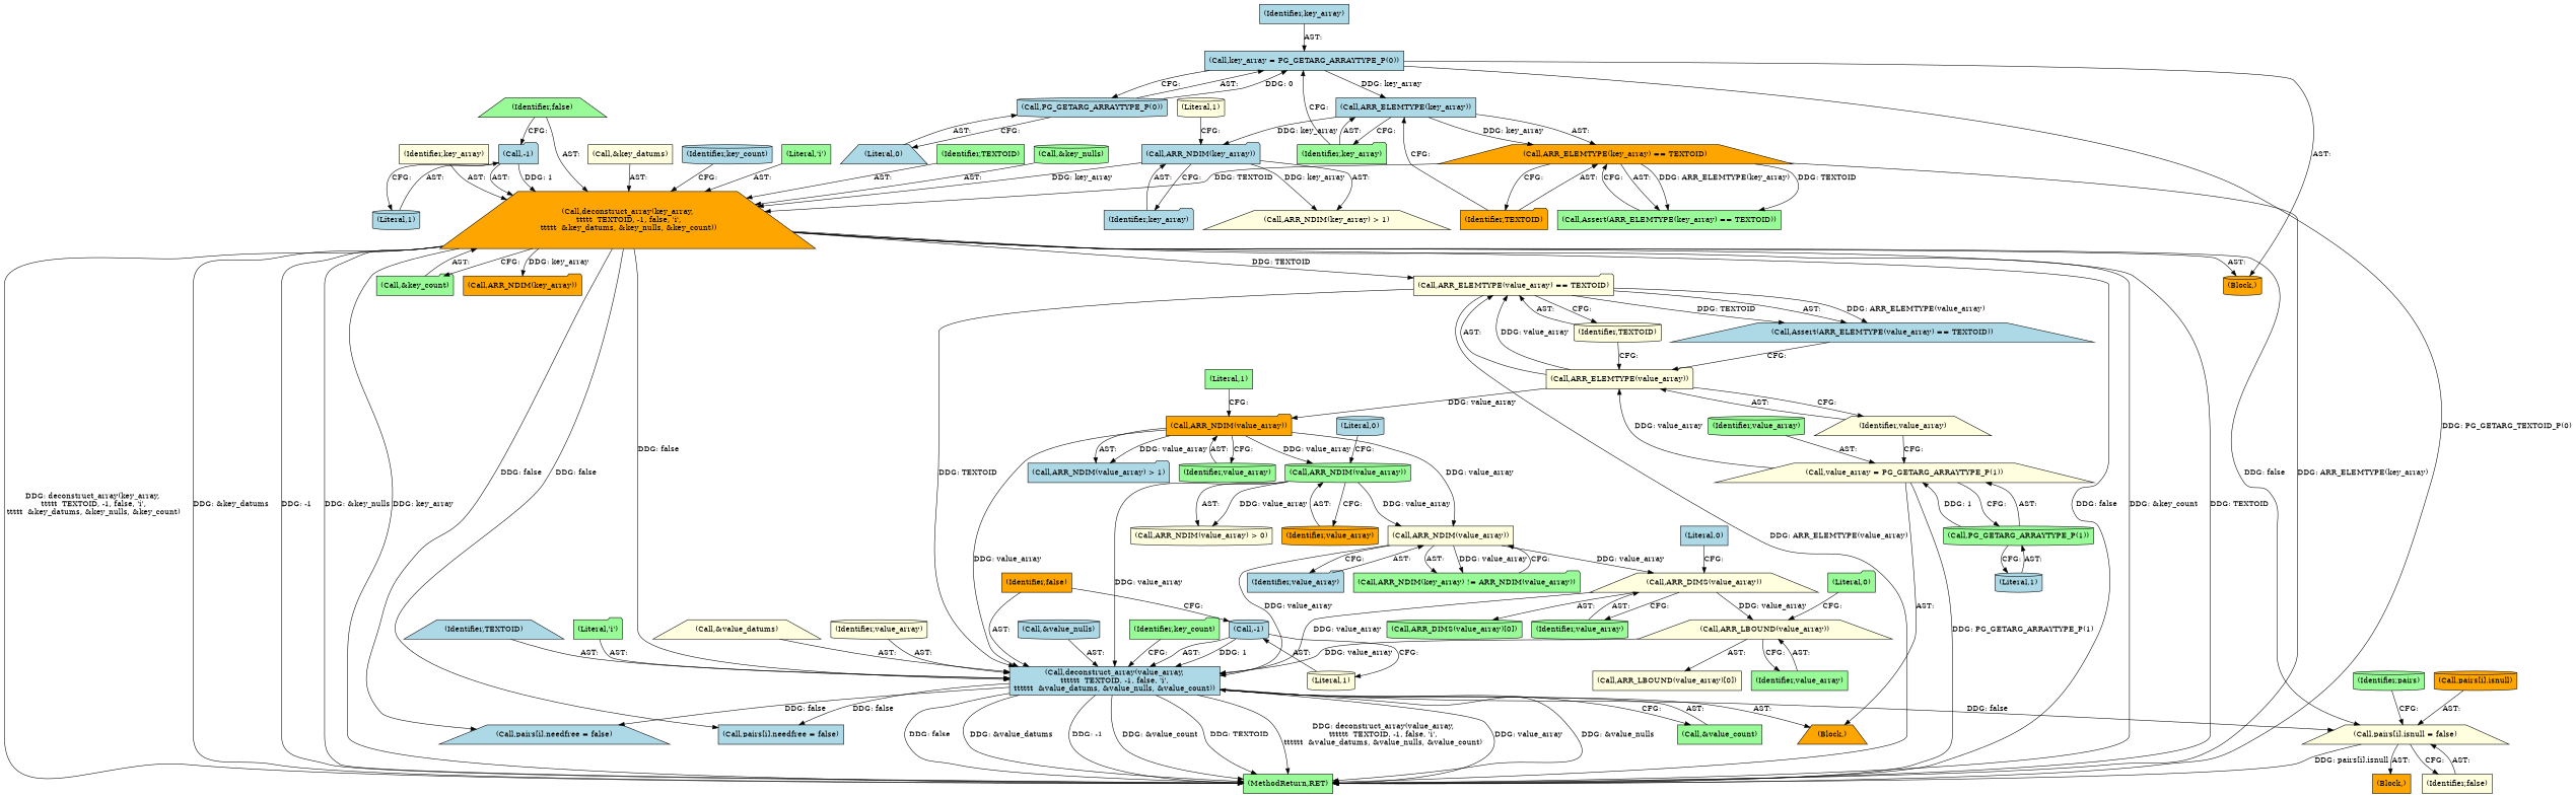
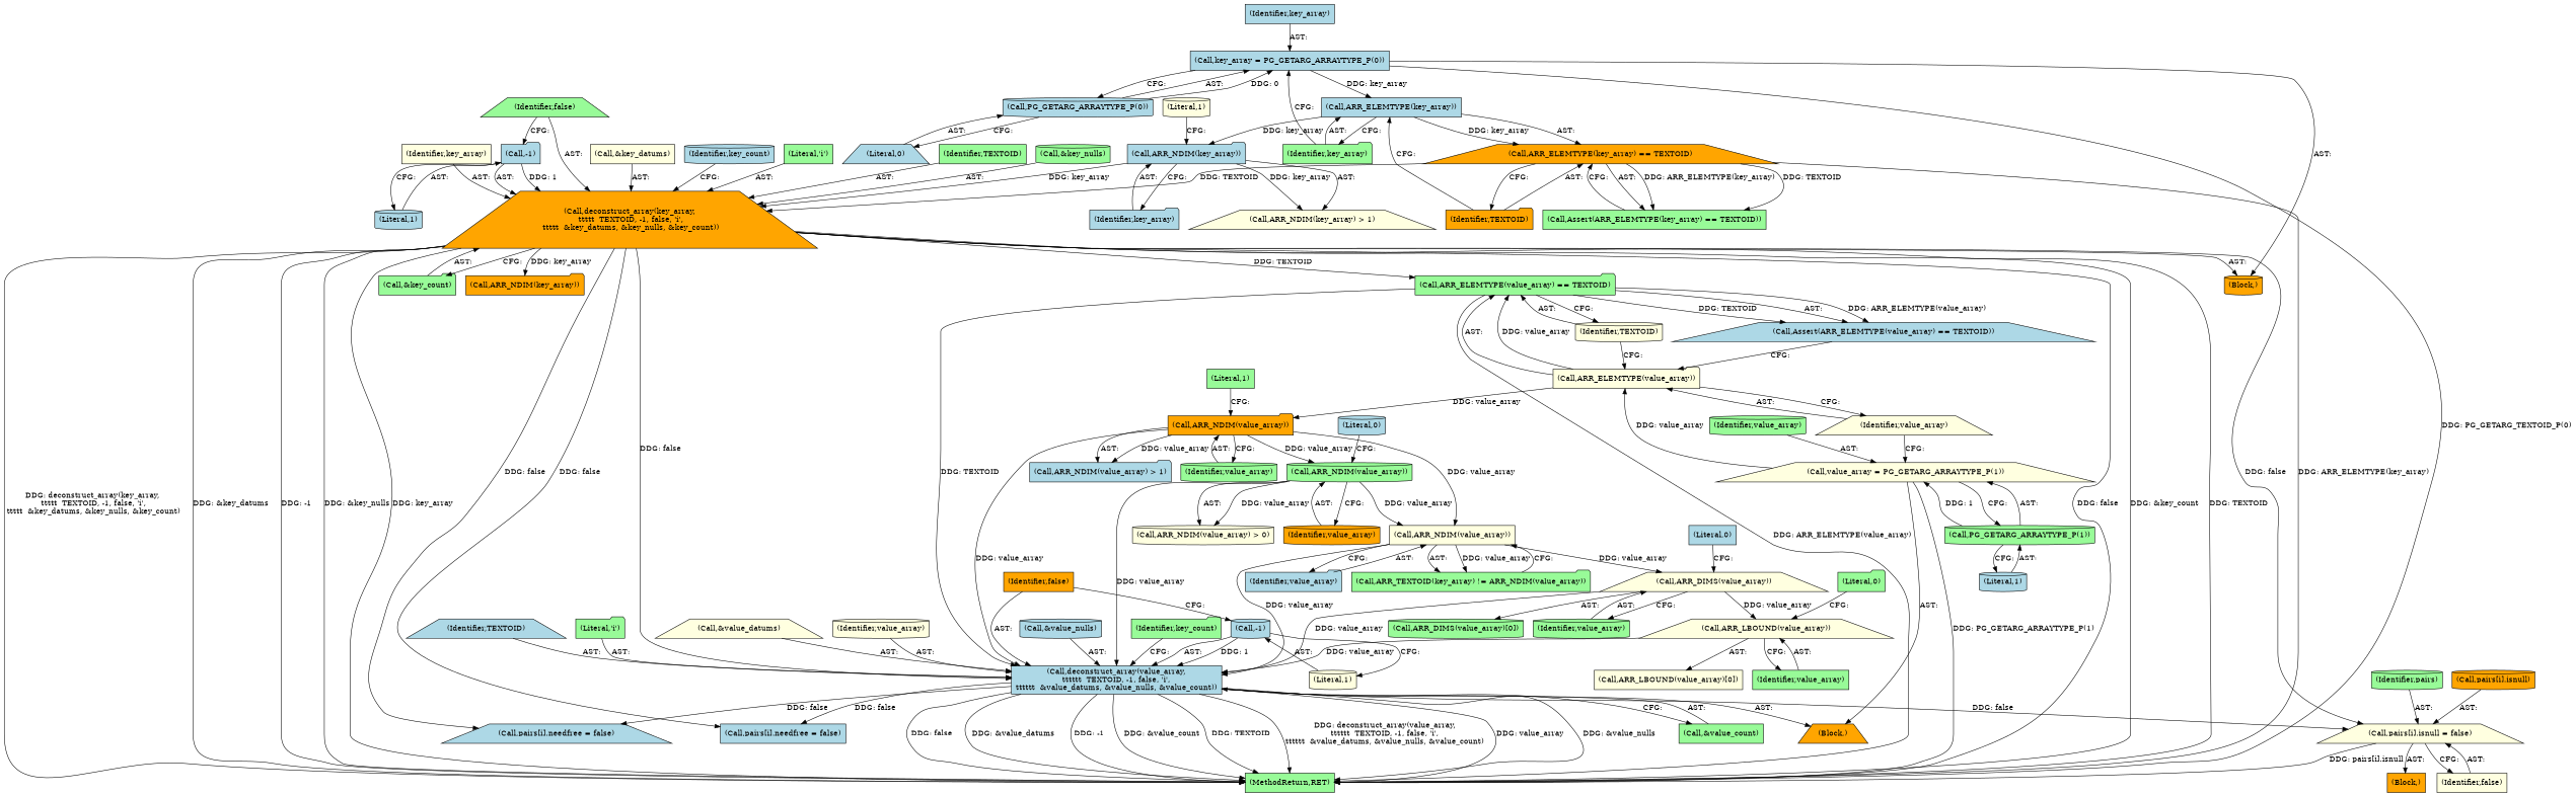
  digraph {
    node [fillcolor=palegreen shape=cylinder style=filled]
    n1 [fillcolor=lightyellow label="(Call,pairs[i].isnull = false)" shape=trapezium]
    n2 [fillcolor=lightyellow label="(Identifier,false)" shape=box]
    n3 [label="(MethodReturn,RET)" shape=box]
    n4 [fillcolor=orange label="(Block,)" shape=box]
    n5 [fillcolor=lightblue label="(Call,deconstruct_array(value_array,\n\t\t\t\t\t\t  TEXTOID, -1, false, 'i',\n\t\t\t\t\t\t  &value_datums, &value_nulls, &value_count))" shape=box]
    n6 [fillcolor=lightblue label="(Call,pairs[i].needfree = false)" shape=trapezium]
    n7 [fillcolor=orange label="(Block,)" shape=trapezium]
    n8 [fillcolor=lightblue label="(Call,pairs[i].needfree = false)" shape=box]
    n9 [label="(Call,&value_count)" shape=box]
    n10 [label="(Call,ARR_NDIM(value_array))"]
    n11 [fillcolor=lightyellow label="(Call,ARR_NDIM(value_array))" shape=box]
    n12 [fillcolor=orange label="(Identifier,value_array)"]
    n13 [fillcolor=lightyellow label="(Call,ARR_NDIM(value_array) > 0)"]
    n14 [fillcolor=lightyellow label="(Call,ARR_DIMS(value_array))" shape=trapezium]
    n15 [fillcolor=lightblue label="(Identifier,value_array)" shape=folder]
-   n16 [label="(Call,ARR_NDIM(key_array) != ARR_NDIM(value_array))" shape=folder]
+   n16 [label="(Call,ARR_TEXTOID(key_array) != ARR_NDIM(value_array))" shape=folder]
    n17 [fillcolor=orange label="(Call,ARR_NDIM(value_array))" shape=folder]
    n18 [fillcolor=lightblue label="(Call,ARR_NDIM(value_array) > 1)" shape=folder]
    n19 [label="(Identifier,value_array)"]
    n20 [fillcolor=lightyellow label="(Call,ARR_ELEMTYPE(value_array))" shape=folder]
-   n21 [fillcolor=lightyellow label="(Call,ARR_ELEMTYPE(value_array) == TEXTOID)" shape=folder]
+   n21 [label="(Call,ARR_ELEMTYPE(value_array) == TEXTOID)" shape=folder]
    n22 [fillcolor=lightyellow label="(Identifier,value_array)" shape=trapezium]
    n23 [fillcolor=lightblue label="(Call,Assert(ARR_ELEMTYPE(value_array) == TEXTOID))" shape=trapezium]
    n24 [fillcolor=lightyellow label="(Identifier,TEXTOID)"]
    n25 [fillcolor=lightyellow label="(Call,value_array = PG_GETARG_ARRAYTYPE_P(1))" shape=trapezium]
    n26 [label="(Call,PG_GETARG_ARRAYTYPE_P(1))"]
    n27 [fillcolor=lightblue label="(Literal,1)"]
    n28 [fillcolor=lightyellow label="(Call,ARR_LBOUND(value_array))" shape=trapezium]
    n29 [label="(Call,ARR_DIMS(value_array)[0])"]
    n30 [label="(Identifier,value_array)"]
    n31 [label="(Identifier,value_array)" shape=box]
    n32 [fillcolor=lightyellow label="(Call,ARR_LBOUND(value_array)[0])" shape=box]
    n33 [fillcolor=orange label="(Call,deconstruct_array(key_array,\n \t\t\t\t\t  TEXTOID, -1, false, 'i',\n \t\t\t\t\t  &key_datums, &key_nulls, &key_count))" shape=trapezium]
    n34 [label="(Call,&key_count)" shape=folder]
    n35 [fillcolor=orange label="(Call,ARR_NDIM(key_array))" shape=folder]
    n36 [fillcolor=orange label="(Block,)"]
    n37 [fillcolor=lightblue label="(Call,ARR_NDIM(key_array))" shape=folder]
    n38 [fillcolor=lightyellow label="(Call,ARR_NDIM(key_array) > 1)" shape=trapezium]
    n39 [fillcolor=lightblue label="(Identifier,key_array)" shape=folder]
    n40 [fillcolor=lightblue label="(Call,ARR_ELEMTYPE(key_array))" shape=box]
    n41 [fillcolor=orange label="(Call,ARR_ELEMTYPE(key_array) == TEXTOID)" shape=trapezium]
    n42 [label="(Identifier,key_array)" shape=folder]
    n43 [fillcolor=orange label="(Identifier,TEXTOID)" shape=folder]
    n44 [label="(Call,Assert(ARR_ELEMTYPE(key_array) == TEXTOID))" shape=box]
    n45 [fillcolor=lightblue label="(Call,key_array = PG_GETARG_ARRAYTYPE_P(0))" shape=box]
    n46 [fillcolor=lightblue label="(Call,PG_GETARG_ARRAYTYPE_P(0))"]
    n47 [fillcolor=lightblue label="(Literal,0)" shape=trapezium]
    n48 [fillcolor=lightblue label="(Call,-1)" shape=folder]
    n49 [fillcolor=lightblue label="(Literal,1)"]
    n50 [fillcolor=lightblue label="(Call,-1)"]
    n51 [fillcolor=lightyellow label="(Literal,1)"]
    n52 [label="(Literal,0)" shape=folder]
    n53 [fillcolor=lightblue label="(Call,&value_nulls)"]
    n54 [fillcolor=lightyellow label="(Literal,1)"]
    n55 [label="(Identifier,key_count)" shape=folder]
    n56 [fillcolor=lightyellow label="(Call,&key_datums)" shape=box]
    n57 [fillcolor=lightblue label="(Identifier,TEXTOID)" shape=trapezium]
    n58 [fillcolor=lightblue label="(Identifier,key_count)"]
    n59 [label="(Literal,'i')" shape=folder]
    n60 [label="(Identifier,pairs)"]
    n61 [fillcolor=orange label="(Call,pairs[i].isnull)"]
    n62 [fillcolor=lightyellow label="(Call,&value_datums)" shape=trapezium]
    n63 [label="(Identifier,false)" shape=trapezium]
    n64 [fillcolor=lightblue label="(Literal,0)" shape=box]
    n65 [fillcolor=orange label="(Identifier,false)" shape=box]
    n66 [label="(Identifier,value_array)"]
    n67 [label="(Literal,'i')" shape=box]
    n68 [fillcolor=lightblue label="(Identifier,key_array)" shape=box]
    n69 [fillcolor=lightyellow label="(Identifier,value_array)"]
    n70 [label="(Literal,1)" shape=box]
    n71 [label="(Identifier,TEXTOID)" shape=box]
    n72 [label="(Call,&key_nulls)"]
    n73 [fillcolor=lightyellow label="(Identifier,key_array)" shape=box]
    n74 [fillcolor=lightblue label="(Literal,0)"]
    n1 -> n2 [label="CFG: "]
    n1 -> n3 [label="DDG: pairs[i].isnull"]
    n1 -> n4 [label="AST: "]
    n2 -> n1 [label="AST: "]
    n5 -> n1 [label="DDG: false"]
    n5 -> n3 [label="DDG: deconstruct_array(value_array,\n\t\t\t\t\t\t  TEXTOID, -1, false, 'i',\n\t\t\t\t\t\t  &value_datums, &value_nulls, &value_count)"]
    n5 -> n3 [label="DDG: value_array"]
    n5 -> n3 [label="DDG: &value_nulls"]
    n5 -> n3 [label="DDG: false"]
    n5 -> n3 [label="DDG: &value_datums"]
    n5 -> n3 [label="DDG: -1"]
    n5 -> n3 [label="DDG: &value_count"]
    n5 -> n3 [label="DDG: TEXTOID"]
    n5 -> n6 [label="DDG: false"]
    n5 -> n7 [label="AST: "]
    n5 -> n8 [label="DDG: false"]
    n5 -> n9 [label="CFG: "]
    n9 -> n5 [label="AST: "]
    n10 -> n5 [label="DDG: value_array"]
    n10 -> n11 [label="DDG: value_array"]
    n10 -> n12 [label="CFG: "]
    n10 -> n13 [label="AST: "]
    n10 -> n13 [label="DDG: value_array"]
    n11 -> n5 [label="DDG: value_array"]
    n11 -> n14 [label="DDG: value_array"]
    n11 -> n15 [label="CFG: "]
    n11 -> n16 [label="AST: "]
    n11 -> n16 [label="DDG: value_array"]
    n12 -> n10 [label="AST: "]
    n14 -> n5 [label="DDG: value_array"]
    n14 -> n28 [label="DDG: value_array"]
    n14 -> n29 [label="AST: "]
    n14 -> n30 [label="CFG: "]
    n15 -> n11 [label="AST: "]
    n16 -> n11 [label="CFG: "]
    n17 -> n5 [label="DDG: value_array"]
    n17 -> n10 [label="DDG: value_array"]
    n17 -> n11 [label="DDG: value_array"]
    n17 -> n18 [label="AST: "]
    n17 -> n18 [label="DDG: value_array"]
    n17 -> n19 [label="CFG: "]
    n19 -> n17 [label="AST: "]
    n20 -> n17 [label="DDG: value_array"]
    n20 -> n21 [label="AST: "]
    n20 -> n21 [label="DDG: value_array"]
    n20 -> n22 [label="CFG: "]
    n21 -> n3 [label="DDG: ARR_ELEMTYPE(value_array)"]
    n21 -> n5 [label="DDG: TEXTOID"]
    n21 -> n23 [label="AST: "]
    n21 -> n23 [label="DDG: ARR_ELEMTYPE(value_array)"]
    n21 -> n23 [label="DDG: TEXTOID"]
    n21 -> n24 [label="CFG: "]
    n22 -> n20 [label="AST: "]
    n22 -> n25 [label="CFG: "]
    n23 -> n20 [label="CFG: "]
    n24 -> n20 [label="CFG: "]
    n24 -> n21 [label="AST: "]
    n25 -> n3 [label="DDG: PG_GETARG_ARRAYTYPE_P(1)"]
    n25 -> n7 [label="AST: "]
    n25 -> n20 [label="DDG: value_array"]
    n25 -> n26 [label="CFG: "]
    n26 -> n25 [label="AST: "]
    n26 -> n25 [label="DDG: 1"]
    n26 -> n27 [label="CFG: "]
    n27 -> n26 [label="AST: "]
    n28 -> n5 [label="DDG: value_array"]
    n28 -> n31 [label="CFG: "]
    n28 -> n32 [label="AST: "]
    n30 -> n14 [label="AST: "]
    n31 -> n28 [label="AST: "]
    n33 -> n1 [label="DDG: false"]
    n33 -> n3 [label="DDG: &key_nulls"]
    n33 -> n3 [label="DDG: key_array"]
    n33 -> n3 [label="DDG: false"]
    n33 -> n3 [label="DDG: &key_count"]
    n33 -> n3 [label="DDG: TEXTOID"]
    n33 -> n3 [label="DDG: deconstruct_array(key_array,\n \t\t\t\t\t  TEXTOID, -1, false, 'i',\n \t\t\t\t\t  &key_datums, &key_nulls, &key_count)"]
    n33 -> n3 [label="DDG: &key_datums"]
    n33 -> n3 [label="DDG: -1"]
    n33 -> n5 [label="DDG: false"]
    n33 -> n6 [label="DDG: false"]
    n33 -> n8 [label="DDG: false"]
    n33 -> n21 [label="DDG: TEXTOID"]
    n33 -> n34 [label="CFG: "]
    n33 -> n35 [label="DDG: key_array"]
    n33 -> n36 [label="AST: "]
    n34 -> n33 [label="AST: "]
    n37 -> n33 [label="DDG: key_array"]
    n37 -> n38 [label="AST: "]
    n37 -> n38 [label="DDG: key_array"]
    n37 -> n39 [label="CFG: "]
    n39 -> n37 [label="AST: "]
    n40 -> n37 [label="DDG: key_array"]
    n40 -> n41 [label="AST: "]
    n40 -> n41 [label="DDG: key_array"]
    n40 -> n42 [label="CFG: "]
    n41 -> n3 [label="DDG: ARR_ELEMTYPE(key_array)"]
    n41 -> n33 [label="DDG: TEXTOID"]
    n41 -> n43 [label="CFG: "]
    n41 -> n44 [label="AST: "]
    n41 -> n44 [label="DDG: ARR_ELEMTYPE(key_array)"]
    n41 -> n44 [label="DDG: TEXTOID"]
    n42 -> n40 [label="AST: "]
    n42 -> n45 [label="CFG: "]
    n43 -> n40 [label="CFG: "]
    n43 -> n41 [label="AST: "]
    n44 -> n41 [label="CFG: "]
    n45 -> n3 [label="DDG: PG_GETARG_TEXTOID_P(0)"]
    n45 -> n36 [label="AST: "]
    n45 -> n40 [label="DDG: key_array"]
    n45 -> n46 [label="CFG: "]
    n46 -> n45 [label="AST: "]
    n46 -> n45 [label="DDG: 0"]
    n46 -> n47 [label="CFG: "]
    n47 -> n46 [label="AST: "]
    n48 -> n33 [label="AST: "]
    n48 -> n33 [label="DDG: 1"]
    n48 -> n49 [label="CFG: "]
    n49 -> n48 [label="AST: "]
    n50 -> n5 [label="AST: "]
    n50 -> n5 [label="DDG: 1"]
    n50 -> n51 [label="CFG: "]
    n51 -> n50 [label="AST: "]
    n52 -> n28 [label="CFG: "]
    n53 -> n5 [label="AST: "]
    n54 -> n37 [label="CFG: "]
    n55 -> n5 [label="CFG: "]
    n56 -> n33 [label="AST: "]
    n57 -> n5 [label="AST: "]
    n58 -> n33 [label="CFG: "]
    n59 -> n5 [label="AST: "]
-   n60 -> n1 [label="CFG: "]
+   n60 -> n1 [label="AST: "]
    n61 -> n1 [label="AST: "]
    n62 -> n5 [label="AST: "]
    n63 -> n33 [label="AST: "]
    n63 -> n48 [label="CFG: "]
    n64 -> n14 [label="CFG: "]
    n65 -> n5 [label="AST: "]
    n65 -> n50 [label="CFG: "]
    n66 -> n25 [label="AST: "]
    n67 -> n33 [label="AST: "]
    n68 -> n45 [label="AST: "]
    n69 -> n5 [label="AST: "]
    n70 -> n17 [label="CFG: "]
    n71 -> n33 [label="AST: "]
    n72 -> n33 [label="AST: "]
    n73 -> n33 [label="AST: "]
    n74 -> n10 [label="CFG: "]
  }
